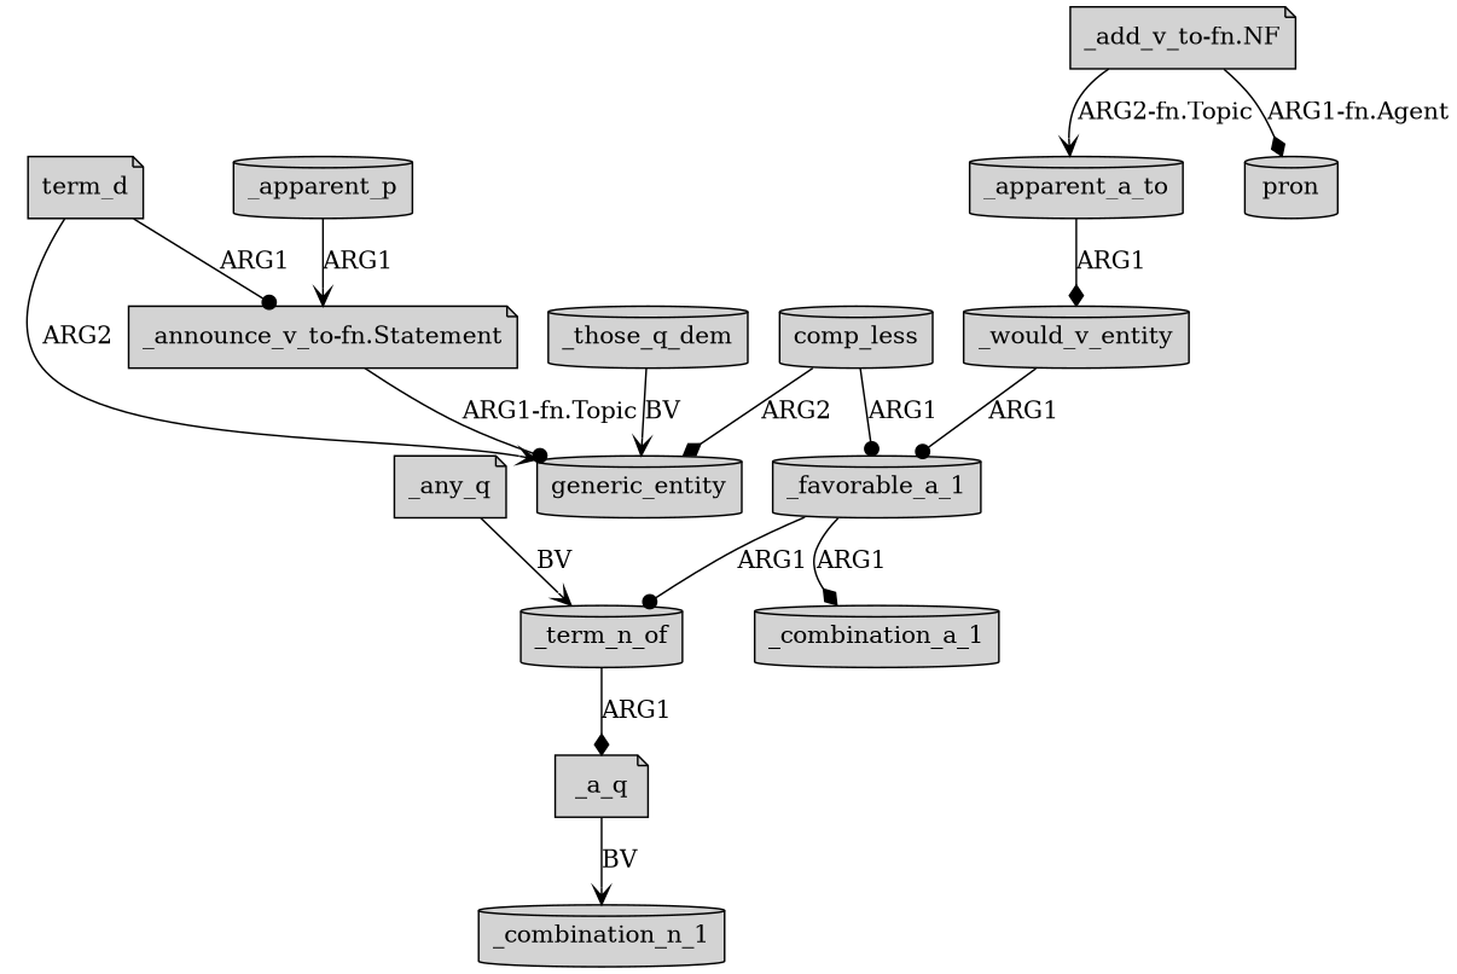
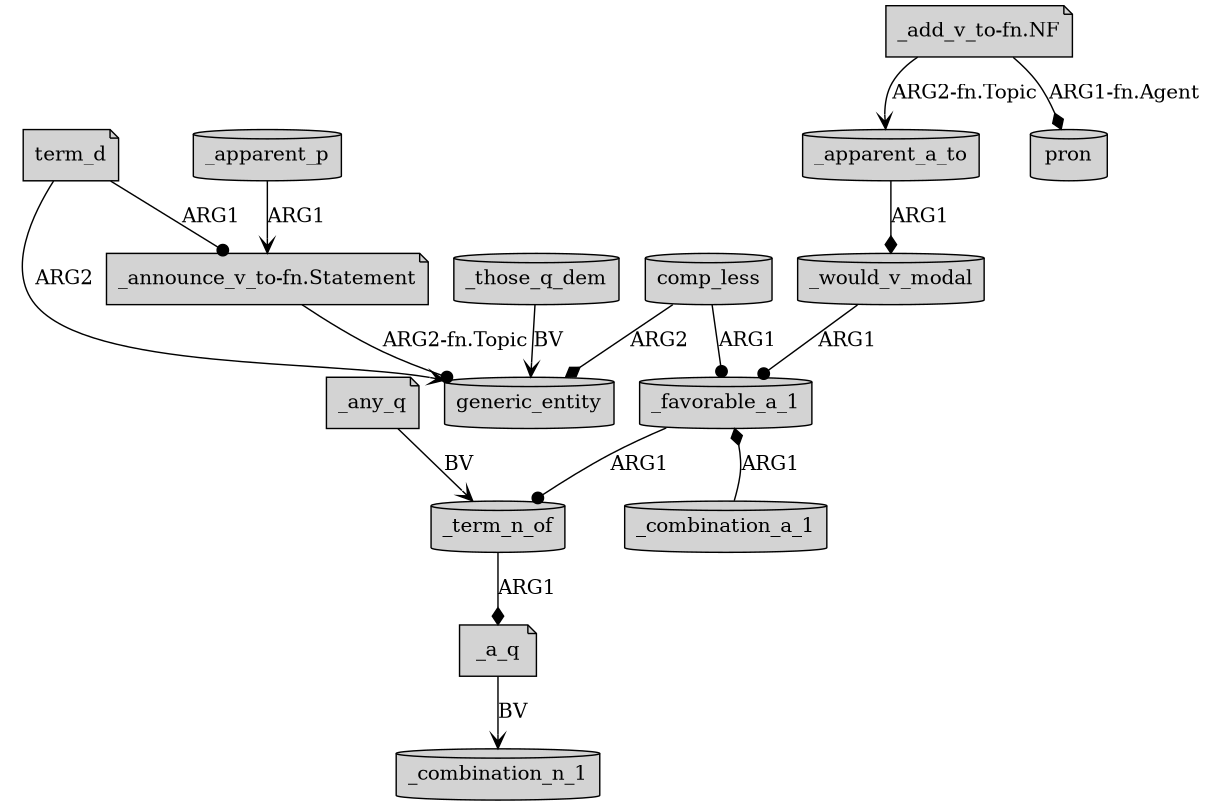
  digraph {
    node [shape=cylinder style=filled]
    edge [arrowhead=vee]
-   _would_v_modal [label=_would_v_entity]
+   _would_v_modal
    _favorable_a_1
    _term_n_of
    _a_q [shape=note]
    n5 [label=term_d shape=note]
    generic_entity
    "_announce_v_to-fn.Statement" [shape=note]
    "_add_v_to-fn.NF" [shape=note]
    _apparent_a_to
    pron
    _any_q [shape=note]
    comp_less
    _combination_n_1
    _those_q_dem
    n15 [label=_combination_a_1]
    n16 [label=_apparent_p]
    _would_v_modal -> _favorable_a_1 [arrowhead=dot label=ARG1]
    _favorable_a_1 -> _term_n_of [arrowhead=dot label=ARG1]
    _term_n_of -> _a_q [arrowhead=diamond label=ARG1]
    _a_q -> _combination_n_1 [label=BV]
    n5 -> generic_entity [label=ARG2]
    n5 -> "_announce_v_to-fn.Statement" [arrowhead=dot label=ARG1]
-   "_announce_v_to-fn.Statement" -> generic_entity [arrowhead=dot label="ARG1-fn.Topic"]
+   "_announce_v_to-fn.Statement" -> generic_entity [arrowhead=dot label="ARG2-fn.Topic"]
    "_add_v_to-fn.NF" -> _apparent_a_to [label="ARG2-fn.Topic"]
    "_add_v_to-fn.NF" -> pron [arrowhead=diamond label="ARG1-fn.Agent"]
    _apparent_a_to -> _would_v_modal [arrowhead=diamond label=ARG1]
    _any_q -> _term_n_of [label=BV]
    comp_less -> _favorable_a_1 [arrowhead=dot label=ARG1]
    comp_less -> generic_entity [arrowhead=diamond label=ARG2]
    _those_q_dem -> generic_entity [label=BV]
-   _favorable_a_1 -> n15 [arrowhead=diamond label=ARG1]
+   n15 -> _favorable_a_1 [arrowhead=diamond label=ARG1]
    n16 -> "_announce_v_to-fn.Statement" [label=ARG1]
  }
